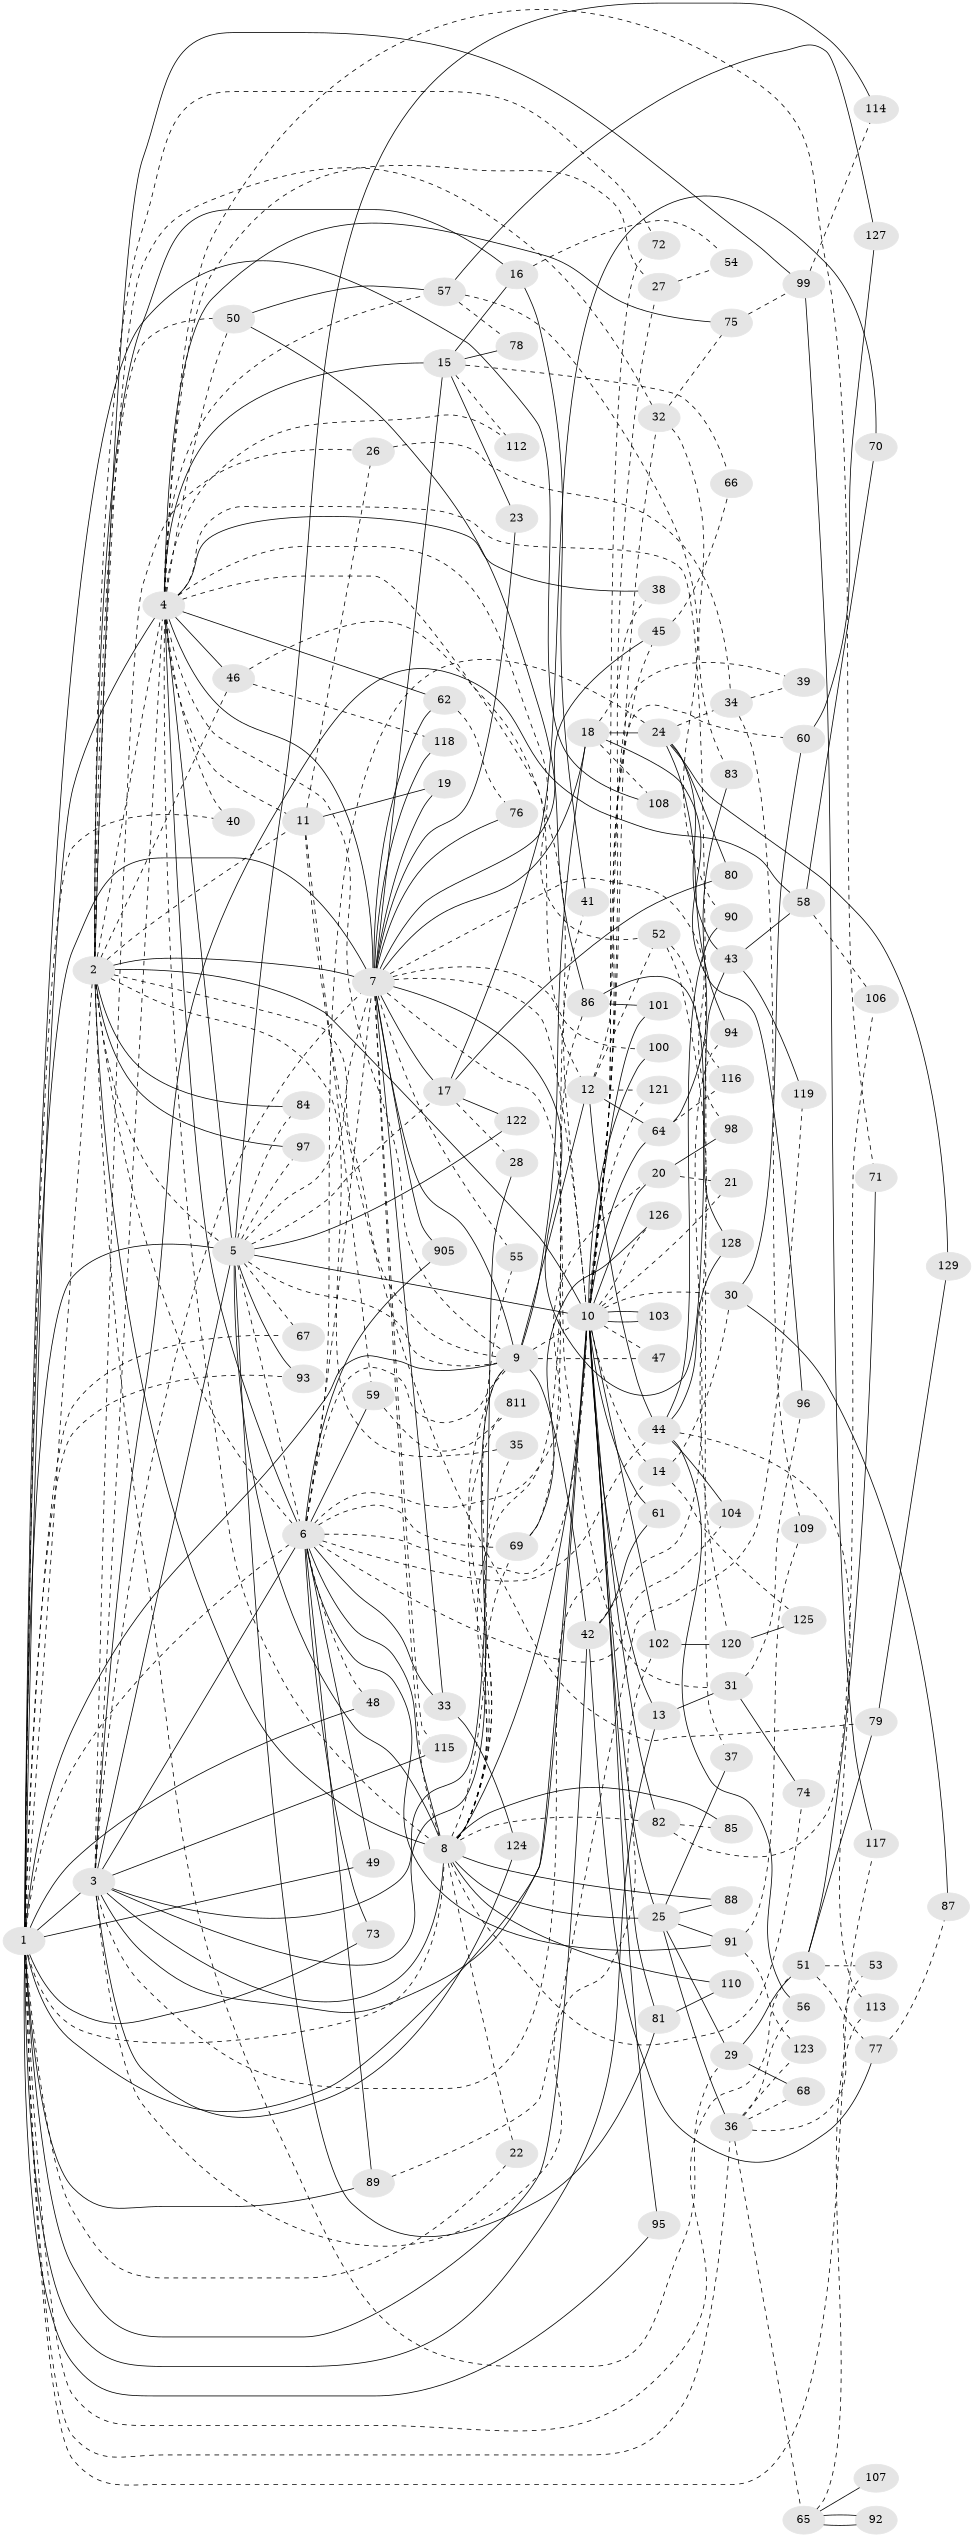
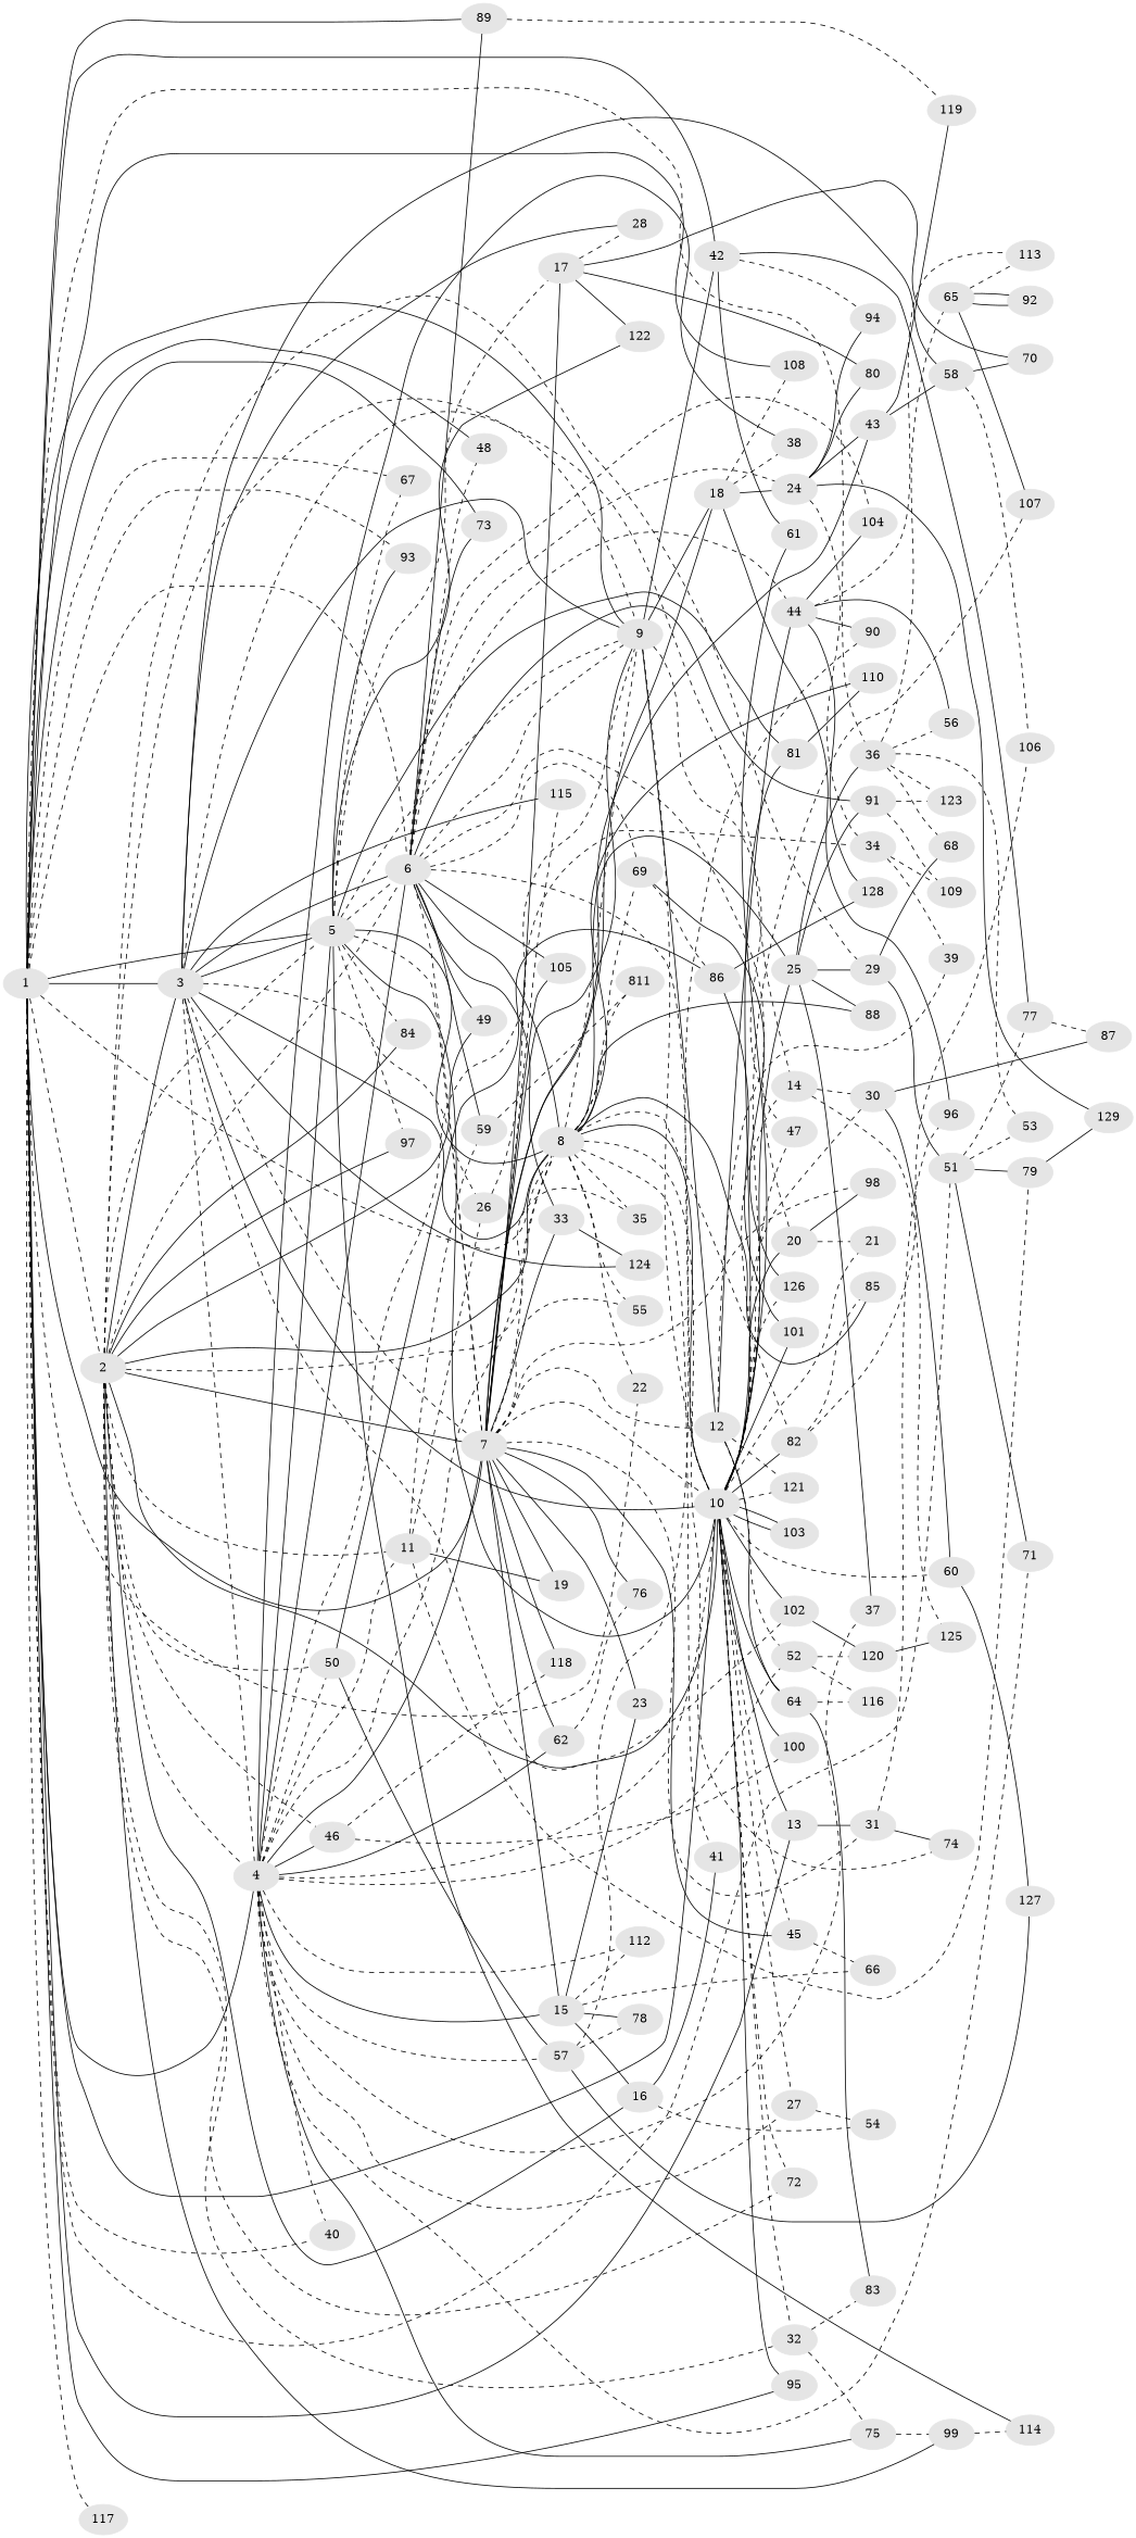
  graph {
    rankdir=LR
    node [color=gray90 style=filled]
    edge [style=solid]
    1
    2
    3
    4
    5
    6
    7
    8
    9
    10
    13
    22
    36
    40
    42
    48
    49
    51
    67
    73
    89
    93
    95
    108
    117
    11
    16
    29
    32
    35
    46
    50
    72
    84
    97
    99
    14
    26
    28
    58
    102
    115
    124
    15
    27
    37
    38
    52
    57
    62
    71
    75
    112
    17
    81
    114
    122
    20
    24
    33
    44
    59
    69
    91
    104
-   105 [label=905]
+   105
    31
    12
    18
    19
    23
    43
    45
    55
    76
    98
    118
    25
    41
    74
    82
    85
    88
    110
    n85 [label=811]
    47
    21
    30
    60
    61
    64
    100
    101
    103
    107
    121
    126
    65
    68
    53
    56
    123
    94
    77
    79
    119
    54
    83
    86
    125
    34
    70
    106
    120
    66
    78
    116
    90
    127
    80
    96
    129
    113
    128
    109
    39
    87
    92
    1 -- 2 [style=dashed]
    1 -- 3
    1 -- 4
    1 -- 5
    1 -- 6 [style=dashed]
    1 -- 7
    1 -- 8 [style=dashed]
    1 -- 9
    1 -- 10
    1 -- 13
    1 -- 22 [style=dashed]
    1 -- 36 [style=dashed]
    1 -- 40 [style=dashed]
    1 -- 42
    1 -- 48
-   1 -- 49
+   2 -- 49
    1 -- 51 [style=dashed]
    1 -- 67 [style=dashed]
    1 -- 73
    1 -- 89
    1 -- 93 [style=dashed]
    1 -- 95
    1 -- 108
    1 -- 117 [style=dashed]
+   2 -- 3
    2 -- 4 [style=dashed]
    2 -- 5 [style=dashed]
    2 -- 6 [style=dashed]
    2 -- 7
    2 -- 8
    2 -- 9 [style=dashed]
    2 -- 10
    2 -- 11 [style=dashed]
    2 -- 16
    2 -- 29 [style=dashed]
    2 -- 32 [style=dashed]
    2 -- 35 [style=dashed]
    2 -- 46 [style=dashed]
    2 -- 50 [style=dashed]
    2 -- 72 [style=dashed]
    2 -- 84
    2 -- 97
    2 -- 99
    3 -- 4 [style=dashed]
    3 -- 5
    3 -- 6
    3 -- 7 [style=dashed]
    3 -- 8
    3 -- 9
    3 -- 10
    3 -- 14 [style=dashed]
    3 -- 26 [style=dashed]
    3 -- 28
    3 -- 58
    3 -- 102 [style=dashed]
    3 -- 115
    3 -- 124
    4 -- 5
    4 -- 6
    4 -- 7
    4 -- 8 [style=dashed]
    4 -- 9 [style=dashed]
    4 -- 10 [style=dashed]
    4 -- 40 [style=dashed]
    4 -- 11 [style=dashed]
    4 -- 46
    4 -- 50 [style=dashed]
    4 -- 15
    4 -- 27 [style=dashed]
    4 -- 37 [style=dashed]
    4 -- 38
    4 -- 52 [style=dashed]
    4 -- 57 [style=dashed]
    4 -- 62
    4 -- 71 [style=dashed]
    4 -- 75
    4 -- 112 [style=dashed]
    5 -- 6 [style=dashed]
    5 -- 7 [style=dashed]
    5 -- 8
    5 -- 9 [style=dashed]
    5 -- 10
    5 -- 67 [style=dashed]
    5 -- 93
    5 -- 84 [style=dashed]
    5 -- 97 [style=dashed]
    5 -- 17 [style=dashed]
    5 -- 81
    5 -- 114
    5 -- 122
    6 -- 7 [style=dashed]
    6 -- 8
    6 -- 9 [style=dashed]
    6 -- 10 [style=dashed]
    6 -- 48 [style=dashed]
    6 -- 49
    6 -- 73
    6 -- 89
    6 -- 20 [style=dashed]
    6 -- 24 [style=dashed]
    6 -- 33
    6 -- 44 [style=dashed]
    6 -- 59
    6 -- 69 [style=dashed]
    6 -- 91
    6 -- 104 [style=dashed]
    6 -- 105
    7 -- 8 [style=dashed]
    7 -- 9
    7 -- 10 [style=dashed]
    7 -- 115 [style=dashed]
    7 -- 15
    7 -- 62
    7 -- 17
    7 -- 33
    7 -- 105
    7 -- 31 [style=dashed]
    7 -- 12 [style=dashed]
    7 -- 18
    7 -- 19
    7 -- 23
    7 -- 43
    7 -- 45
    7 -- 55 [style=dashed]
    7 -- 76
    7 -- 98 [style=dashed]
    7 -- 118
    8 -- 9 [style=dashed]
    8 -- 10
    8 -- 22 [style=dashed]
    8 -- 35 [style=dashed]
    8 -- 69 [style=dashed]
    8 -- 55 [style=dashed]
    8 -- 25
    8 -- 41 [style=dashed]
    8 -- 74 [style=dashed]
    8 -- 82 [style=dashed]
    8 -- 85
    8 -- 88
    8 -- 110
    8 -- n85 [style=dashed]
    9 -- 10 [style=dashed]
    9 -- 42
    9 -- 12
    9 -- 18
    9 -- 47 [style=dashed]
    10 -- 13
    10 -- 95
    10 -- 32 [style=dashed]
    10 -- 72 [style=dashed]
    10 -- 14 [style=dashed]
    10 -- 102
    10 -- 27 [style=dashed]
    10 -- 81
    10 -- 20
    10 -- 45 [style=dashed]
    10 -- 25
    10 -- 82
    10 -- 47 [style=dashed]
    10 -- 21 [style=dashed]
    10 -- 30 [style=dashed]
    10 -- 60 [style=dashed]
    10 -- 61
    10 -- 64
    10 -- 100
    10 -- 101
    10 -- 103
    10 -- 103
+   10 -- 107 [style=dashed]
    10 -- 121 [style=dashed]
    10 -- 126 [style=dashed]
    13 -- 31
    36 -- 65 [style=dashed]
    36 -- 68 [style=dashed]
    36 -- 53 [style=dashed]
    36 -- 56 [style=dashed]
    36 -- 123 [style=dashed]
    42 -- 61
    42 -- 94 [style=dashed]
    42 -- 77
    51 -- 71
    51 -- 53 [style=dashed]
    51 -- 77 [style=dashed]
    51 -- 79
    89 -- 119 [style=dashed]
    11 -- 26 [style=dashed]
    11 -- 59 [style=dashed]
    11 -- 19
    11 -- 79 [style=dashed]
    16 -- 41
    16 -- 54 [style=dashed]
    29 -- 51
    29 -- 68
    32 -- 75 [style=dashed]
    32 -- 83 [style=dashed]
    46 -- 118 [style=dashed]
    46 -- 100 [style=dashed]
    50 -- 57
    50 -- 86
-   99 -- 117
    99 -- 114 [style=dashed]
    14 -- 30 [style=dashed]
    14 -- 125 [style=dashed]
    26 -- 34 [style=dashed]
    58 -- 70
    58 -- 106 [style=dashed]
    102 -- 120
    15 -- 16
    15 -- 112 [style=dashed]
    15 -- 23
    15 -- 66 [style=dashed]
    15 -- 78
    27 -- 54 [style=dashed]
    52 -- 120 [style=dashed]
    52 -- 116 [style=dashed]
    57 -- 78 [style=dashed]
    57 -- 90 [style=dashed]
    57 -- 127
    62 -- 76 [style=dashed]
    75 -- 99 [style=dashed]
    17 -- 28 [style=dashed]
    17 -- 122
    17 -- 70
    17 -- 80
    81 -- 110
    20 -- 98
    20 -- 21 [style=dashed]
    24 -- 43
    24 -- 94
    24 -- 34 [style=dashed]
    24 -- 80
    24 -- 129
    33 -- 124
    44 -- 104
    44 -- 56
    44 -- 90
    44 -- 113 [style=dashed]
    44 -- 128
    59 -- n85 [style=dashed]
    69 -- 126
    69 -- 86 [style=dashed]
    91 -- 123 [style=dashed]
    91 -- 109 [style=dashed]
    31 -- 74
    31 -- 96 [style=dashed]
    12 -- 52 [style=dashed]
    12 -- 44
    12 -- 64
    12 -- 121 [style=dashed]
    12 -- 39 [style=dashed]
    18 -- 108 [style=dashed]
    18 -- 38 [style=dashed]
    18 -- 24
    18 -- 96
    43 -- 58
    43 -- 119
    45 -- 66 [style=dashed]
    25 -- 36
    25 -- 29
    25 -- 37
    25 -- 91
    25 -- 88
    82 -- 85 [style=dashed]
    82 -- 106 [style=dashed]
    30 -- 60
    30 -- 87
    60 -- 127
    64 -- 83
    64 -- 116 [style=dashed]
    65 -- 107
    65 -- 113 [style=dashed]
    65 -- 92
    65 -- 92
    77 -- 87 [style=dashed]
    79 -- 129
    86 -- 101
    86 -- 128
    34 -- 109 [style=dashed]
    34 -- 39 [style=dashed]
    120 -- 125
  }
